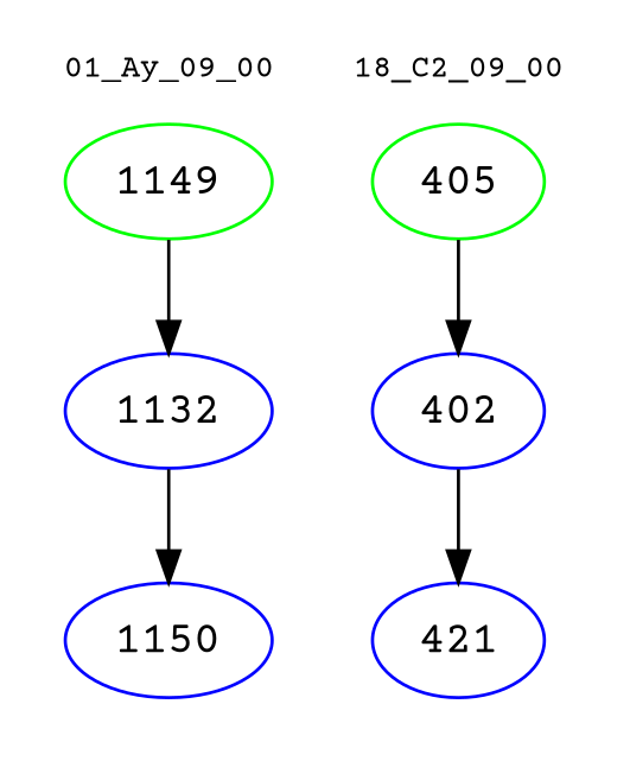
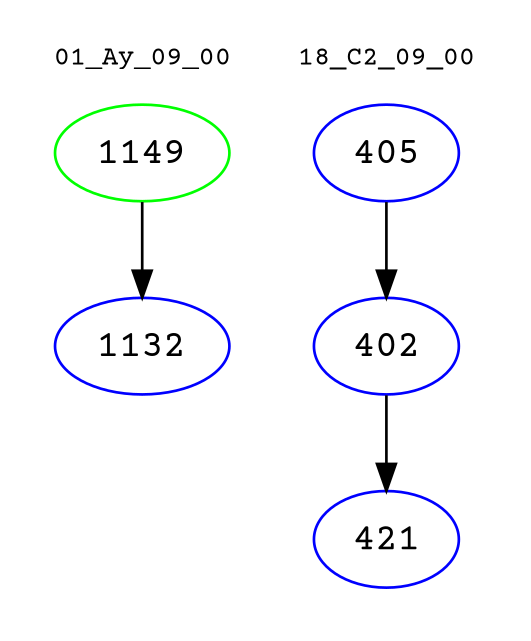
  digraph {
    fontname="Courier Prime"
    node [color=blue fontname="Courier Prime"]
    edge [color=black fontname="Courier Prime"]
    n1 [color=green label=1149]
    n2 [label=1132]
-   n3 [label=1150]
-   n4 [color=green label=405]
+   n4 [label=405]
    n5 [label=402]
    n6 [label=421]
    subgraph cluster_1 {
      color=white
      fontsize=10
      label="01_Ay_09_00"
      n1
      n2
-     n3
    }
    subgraph cluster_2 {
      color=white
      fontsize=10
      label="18_C2_09_00"
      n4
      n5
      n6
    }
    n1 -> n2
-   n2 -> n3
    n4 -> n5
    n5 -> n6
  }
